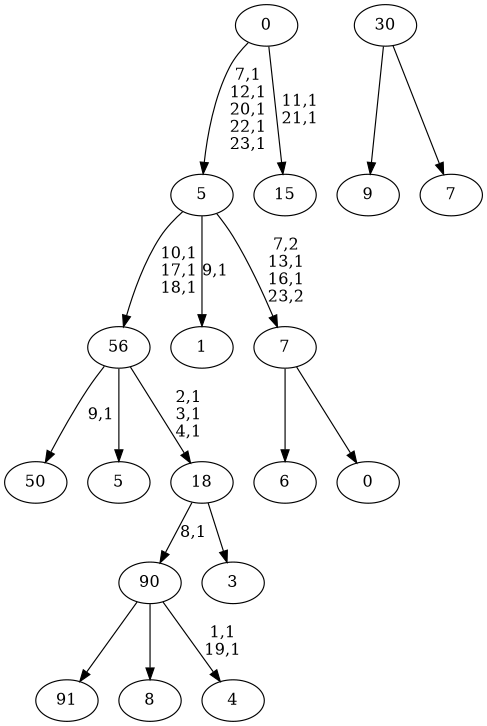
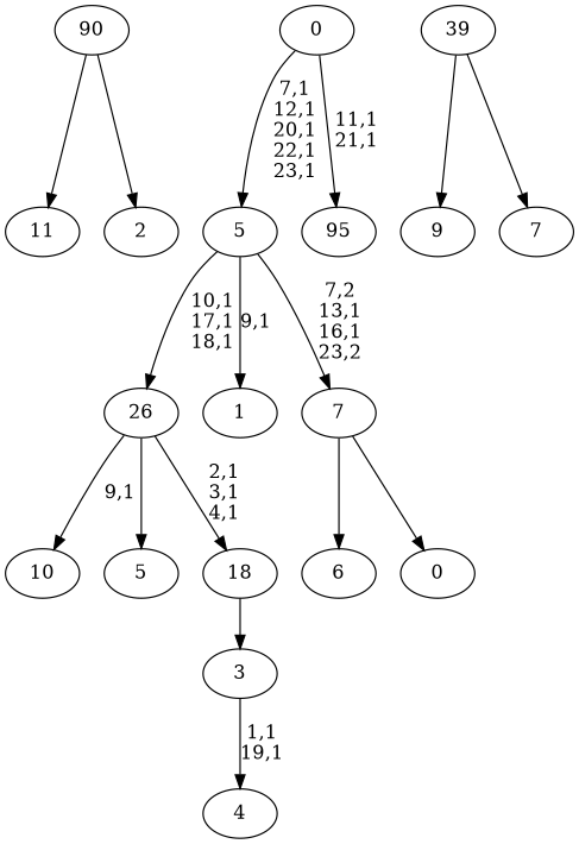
  digraph {
-   n1 [label=91]
-   n2 [label=50]
+   n1 [label=11]
+   n2 [label=10]
    n3 [label=9]
-   n4 [label=8]
+   n4 [label=2]
    n5 [label=7]
-   30
+   30 [label=39]
    n7 [label=6]
    n8 [label=5]
-   26 [label=56]
+   26
    18
    n11 [label=4]
    n12 [label=90]
    n13 [label=3]
    n14 [label=1]
    n15 [label=0]
    7
    5
    0
-   15
+   15 [label=95]
    30 -> n3
    30 -> n5
    26 -> n2 [label="9,1"]
    26 -> n8
    26 -> 18 [label="2,1\n3,1\n4,1"]
-   18 -> n12 [label="8,1"]
    18 -> n13
    n12 -> n1
    n12 -> n4
-   n12 -> n11 [label="1,1\n19,1"]
+   n13 -> n11 [label="1,1\n19,1"]
    7 -> n7
    7 -> n15
    5 -> 26 [label="10,1\n17,1\n18,1"]
    5 -> n14 [label="9,1"]
    5 -> 7 [label="7,2\n13,1\n16,1\n23,2"]
    0 -> 5 [label="7,1\n12,1\n20,1\n22,1\n23,1"]
    0 -> 15 [label="11,1\n21,1"]
  }
